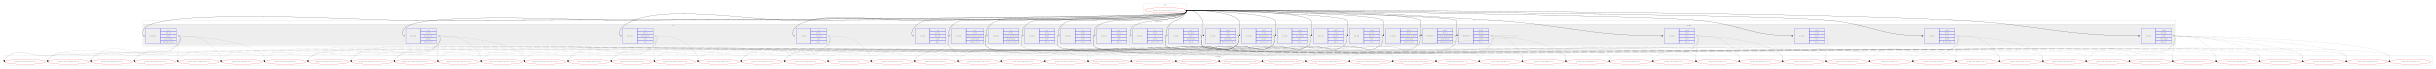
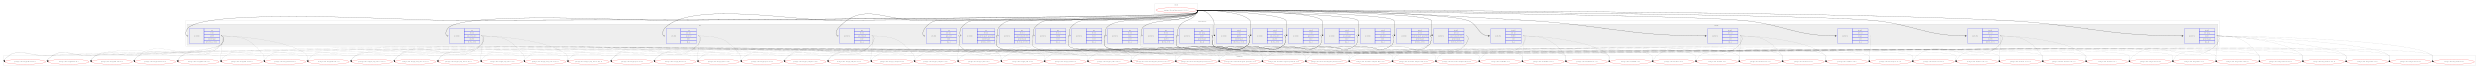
  digraph {
    compound=true
    concentrate=true
    fontname="PT Serif"
    fontsize=10
    newrank=true
    rankdir=TB
    ranksep=1.5
    node [color=red fontname="PT Serif" fontsize=10]
    edge [arrowhead=vee fontname="PT Serif" headport=w style=dotted tailport=e weight=100]
    n1 [label="portage://dev-ml/ppx_assert-0.14.0-r1" width=4]
    n2 [color=blue label=<<TABLE BORDER="0" CELLBORDER="1" CELLSPACING="0" CELLPADDING="4" WIDTH="220"><TR><TD ROWSPAN="6" CELLPADDING="30">pack_dep</TD></TR><TR><TD WIDTH="110">install</TD></TR><TR><TD>dev-lang</TD></TR><TR><TD>ocaml</TD></TR><TR><TD>greaterequal</TD></TR><TR><TD>[[4],,,4]</TD></TR></TABLE>> shape=none]
    n3 [color=blue label=<<TABLE BORDER="0" CELLBORDER="1" CELLSPACING="0" CELLPADDING="4" WIDTH="220"><TR><TD ROWSPAN="6" CELLPADDING="30">pack_dep</TD></TR><TR><TD WIDTH="110">install</TD></TR><TR><TD>dev-ml</TD></TR><TR><TD>base</TD></TR><TR><TD>smaller</TD></TR><TR><TD>[[0,15],,,0.15]</TD></TR></TABLE>> shape=none]
    n4 [color=blue label=<<TABLE BORDER="0" CELLBORDER="1" CELLSPACING="0" CELLPADDING="4" WIDTH="220"><TR><TD ROWSPAN="6" CELLPADDING="30">pack_dep</TD></TR><TR><TD WIDTH="110">install</TD></TR><TR><TD>dev-ml</TD></TR><TR><TD>cinaps</TD></TR><TR><TD>none</TD></TR><TR><TD>[[],,,,]</TD></TR></TABLE>> shape=none]
    n5 [color=blue label=<<TABLE BORDER="0" CELLBORDER="1" CELLSPACING="0" CELLPADDING="4" WIDTH="220"><TR><TD ROWSPAN="6" CELLPADDING="30">pack_dep</TD></TR><TR><TD WIDTH="110">install</TD></TR><TR><TD>dev-ml</TD></TR><TR><TD>dune</TD></TR><TR><TD>none</TD></TR><TR><TD>[[],,,,]</TD></TR></TABLE>> shape=none]
    n6 [color=blue label=<<TABLE BORDER="0" CELLBORDER="1" CELLSPACING="0" CELLPADDING="4" WIDTH="220"><TR><TD ROWSPAN="6" CELLPADDING="30">pack_dep</TD></TR><TR><TD WIDTH="110">install</TD></TR><TR><TD>dev-ml</TD></TR><TR><TD>findlib</TD></TR><TR><TD>none</TD></TR><TR><TD>[[],,,,]</TD></TR></TABLE>> shape=none]
    n7 [color=blue label=<<TABLE BORDER="0" CELLBORDER="1" CELLSPACING="0" CELLPADDING="4" WIDTH="220"><TR><TD ROWSPAN="6" CELLPADDING="30">pack_dep</TD></TR><TR><TD WIDTH="110">install</TD></TR><TR><TD>dev-ml</TD></TR><TR><TD>ocaml-compiler-libs</TD></TR><TR><TD>greaterequal</TD></TR><TR><TD>[[0,11,0],,,0.11.0]</TD></TR></TABLE>> shape=none]
    n8 [color=blue label=<<TABLE BORDER="0" CELLBORDER="1" CELLSPACING="0" CELLPADDING="4" WIDTH="220"><TR><TD ROWSPAN="6" CELLPADDING="30">pack_dep</TD></TR><TR><TD WIDTH="110">install</TD></TR><TR><TD>dev-ml</TD></TR><TR><TD>ocaml-migrate-parsetree</TD></TR><TR><TD>greaterequal</TD></TR><TR><TD>[[2,0,0],,,2.0.0]</TD></TR></TABLE>> shape=none]
    n9 [color=blue label=<<TABLE BORDER="0" CELLBORDER="1" CELLSPACING="0" CELLPADDING="4" WIDTH="220"><TR><TD ROWSPAN="6" CELLPADDING="30">pack_dep</TD></TR><TR><TD WIDTH="110">install</TD></TR><TR><TD>dev-ml</TD></TR><TR><TD>ppx_cold</TD></TR><TR><TD>none</TD></TR><TR><TD>[[],,,,]</TD></TR></TABLE>> shape=none]
    n10 [color=blue label=<<TABLE BORDER="0" CELLBORDER="1" CELLSPACING="0" CELLPADDING="4" WIDTH="220"><TR><TD ROWSPAN="6" CELLPADDING="30">pack_dep</TD></TR><TR><TD WIDTH="110">install</TD></TR><TR><TD>dev-ml</TD></TR><TR><TD>ppx_compare</TD></TR><TR><TD>none</TD></TR><TR><TD>[[],,,,]</TD></TR></TABLE>> shape=none]
    n11 [color=blue label=<<TABLE BORDER="0" CELLBORDER="1" CELLSPACING="0" CELLPADDING="4" WIDTH="220"><TR><TD ROWSPAN="6" CELLPADDING="30">pack_dep</TD></TR><TR><TD WIDTH="110">install</TD></TR><TR><TD>dev-ml</TD></TR><TR><TD>ppx_here</TD></TR><TR><TD>none</TD></TR><TR><TD>[[],,,,]</TD></TR></TABLE>> shape=none]
    n12 [color=blue label=<<TABLE BORDER="0" CELLBORDER="1" CELLSPACING="0" CELLPADDING="4" WIDTH="220"><TR><TD ROWSPAN="6" CELLPADDING="30">pack_dep</TD></TR><TR><TD WIDTH="110">install</TD></TR><TR><TD>dev-ml</TD></TR><TR><TD>ppx_sexp_conv</TD></TR><TR><TD>smaller</TD></TR><TR><TD>[[0,15],,,0.15]</TD></TR></TABLE>> shape=none]
    n13 [color=blue label=<<TABLE BORDER="0" CELLBORDER="1" CELLSPACING="0" CELLPADDING="4" WIDTH="220"><TR><TD ROWSPAN="6" CELLPADDING="30">pack_dep</TD></TR><TR><TD WIDTH="110">install</TD></TR><TR><TD>dev-ml</TD></TR><TR><TD>ppxlib</TD></TR><TR><TD>greaterequal</TD></TR><TR><TD>[[0,18,0],,,0.18.0]</TD></TR></TABLE>> shape=none]
    n14 [color=blue label=<<TABLE BORDER="0" CELLBORDER="1" CELLSPACING="0" CELLPADDING="4" WIDTH="220"><TR><TD ROWSPAN="6" CELLPADDING="30">pack_dep</TD></TR><TR><TD WIDTH="110">run</TD></TR><TR><TD>dev-lang</TD></TR><TR><TD>ocaml</TD></TR><TR><TD>greaterequal</TD></TR><TR><TD>[[4],,,4]</TD></TR></TABLE>> shape=none]
    n15 [color=blue label=<<TABLE BORDER="0" CELLBORDER="1" CELLSPACING="0" CELLPADDING="4" WIDTH="220"><TR><TD ROWSPAN="6" CELLPADDING="30">pack_dep</TD></TR><TR><TD WIDTH="110">run</TD></TR><TR><TD>dev-ml</TD></TR><TR><TD>base</TD></TR><TR><TD>smaller</TD></TR><TR><TD>[[0,15],,,0.15]</TD></TR></TABLE>> shape=none]
    n16 [color=blue label=<<TABLE BORDER="0" CELLBORDER="1" CELLSPACING="0" CELLPADDING="4" WIDTH="220"><TR><TD ROWSPAN="6" CELLPADDING="30">pack_dep</TD></TR><TR><TD WIDTH="110">run</TD></TR><TR><TD>dev-ml</TD></TR><TR><TD>cinaps</TD></TR><TR><TD>none</TD></TR><TR><TD>[[],,,,]</TD></TR></TABLE>> shape=none]
    n17 [color=blue label=<<TABLE BORDER="0" CELLBORDER="1" CELLSPACING="0" CELLPADDING="4" WIDTH="220"><TR><TD ROWSPAN="6" CELLPADDING="30">pack_dep</TD></TR><TR><TD WIDTH="110">run</TD></TR><TR><TD>dev-ml</TD></TR><TR><TD>dune</TD></TR><TR><TD>none</TD></TR><TR><TD>[[],,,,]</TD></TR></TABLE>> shape=none]
    n18 [color=blue label=<<TABLE BORDER="0" CELLBORDER="1" CELLSPACING="0" CELLPADDING="4" WIDTH="220"><TR><TD ROWSPAN="6" CELLPADDING="30">pack_dep</TD></TR><TR><TD WIDTH="110">run</TD></TR><TR><TD>dev-ml</TD></TR><TR><TD>findlib</TD></TR><TR><TD>none</TD></TR><TR><TD>[[],,,,]</TD></TR></TABLE>> shape=none]
    n19 [color=blue label=<<TABLE BORDER="0" CELLBORDER="1" CELLSPACING="0" CELLPADDING="4" WIDTH="220"><TR><TD ROWSPAN="6" CELLPADDING="30">pack_dep</TD></TR><TR><TD WIDTH="110">run</TD></TR><TR><TD>dev-ml</TD></TR><TR><TD>ocaml-compiler-libs</TD></TR><TR><TD>greaterequal</TD></TR><TR><TD>[[0,11,0],,,0.11.0]</TD></TR></TABLE>> shape=none]
    n20 [color=blue label=<<TABLE BORDER="0" CELLBORDER="1" CELLSPACING="0" CELLPADDING="4" WIDTH="220"><TR><TD ROWSPAN="6" CELLPADDING="30">pack_dep</TD></TR><TR><TD WIDTH="110">run</TD></TR><TR><TD>dev-ml</TD></TR><TR><TD>ocaml-migrate-parsetree</TD></TR><TR><TD>greaterequal</TD></TR><TR><TD>[[2,0,0],,,2.0.0]</TD></TR></TABLE>> shape=none]
    n21 [color=blue label=<<TABLE BORDER="0" CELLBORDER="1" CELLSPACING="0" CELLPADDING="4" WIDTH="220"><TR><TD ROWSPAN="6" CELLPADDING="30">pack_dep</TD></TR><TR><TD WIDTH="110">run</TD></TR><TR><TD>dev-ml</TD></TR><TR><TD>ppx_cold</TD></TR><TR><TD>none</TD></TR><TR><TD>[[],,,,]</TD></TR></TABLE>> shape=none]
    n22 [color=blue label=<<TABLE BORDER="0" CELLBORDER="1" CELLSPACING="0" CELLPADDING="4" WIDTH="220"><TR><TD ROWSPAN="6" CELLPADDING="30">pack_dep</TD></TR><TR><TD WIDTH="110">run</TD></TR><TR><TD>dev-ml</TD></TR><TR><TD>ppx_here</TD></TR><TR><TD>none</TD></TR><TR><TD>[[],,,,]</TD></TR></TABLE>> shape=none]
    n23 [color=blue label=<<TABLE BORDER="0" CELLBORDER="1" CELLSPACING="0" CELLPADDING="4" WIDTH="220"><TR><TD ROWSPAN="6" CELLPADDING="30">pack_dep</TD></TR><TR><TD WIDTH="110">run</TD></TR><TR><TD>dev-ml</TD></TR><TR><TD>ppx_compare</TD></TR><TR><TD>none</TD></TR><TR><TD>[[],,,,]</TD></TR></TABLE>> shape=none]
    n24 [color=blue label=<<TABLE BORDER="0" CELLBORDER="1" CELLSPACING="0" CELLPADDING="4" WIDTH="220"><TR><TD ROWSPAN="6" CELLPADDING="30">pack_dep</TD></TR><TR><TD WIDTH="110">run</TD></TR><TR><TD>dev-ml</TD></TR><TR><TD>ppx_sexp_conv</TD></TR><TR><TD>smaller</TD></TR><TR><TD>[[0,15],,,0.15]</TD></TR></TABLE>> shape=none]
    n25 [color=blue label=<<TABLE BORDER="0" CELLBORDER="1" CELLSPACING="0" CELLPADDING="4" WIDTH="220"><TR><TD ROWSPAN="6" CELLPADDING="30">pack_dep</TD></TR><TR><TD WIDTH="110">run</TD></TR><TR><TD>dev-ml</TD></TR><TR><TD>ppxlib</TD></TR><TR><TD>greaterequal</TD></TR><TR><TD>[[0,18,0],,,0.18.0]</TD></TR></TABLE>> shape=none]
    n26 [label="portage://dev-lang/ocaml-5.2.0" width=4]
    n27 [label="portage://dev-lang/ocaml-4.14.2" width=4]
    n28 [label="portage://dev-lang/ocaml-4.14.1" width=4]
    n29 [label="portage://dev-lang/ocaml-4.13.5" width=4]
    n30 [label="portage://dev-lang/ocaml-4.12.1" width=4]
    n31 [label="portage://dev-lang/ocaml-4.11.2-r2" width=4]
    n32 [label="portage://dev-lang/ocaml-4.10.2-r3" width=4]
    n33 [label="portage://dev-lang/ocaml-4.09.0-r3" width=4]
    n34 [label="portage://dev-ml/base-0.17.1" width=4]
    n35 [label="portage://smaller-ml/base-0.16.3-r1" width=4]
    n36 [label="portage://dev-ml/base-0.15.1-r2" width=4]
    n37 [label="portage://dev-ml/base-0.14.3-r2" width=4]
    n38 [label="portage://dev-ml/base-0.14.0-r2" width=4]
    n39 [label="portage://dev-ml/cinaps-0.15.1-r1" width=4]
    n40 [label="portage://dev-ml/ppx_cold-0.17.0" width=4]
    n41 [label="portage://dev-ml/ppx_cold-0.16.0" width=4]
    n42 [label="portage://dev-ml/ppx_cold-0.15.0" width=4]
    n43 [label="portage://dev-ml/ppx_cold-0.14.0-r1" width=4]
    n44 [label="portage://dev-ml/dune-3.16.0" width=4]
    n45 [label="portage://dev-ml/dune-3.13.1" width=4]
    n46 [label="portage://dev-ml/dune-2.9.3-r3" width=4]
    n47 [label="portage://dev-ml/dune-2.9.1" width=4]
    n48 [label="portage://dev-ml/dune-2.8.4" width=4]
    n49 [label="portage://dev-ml/findlib-1.9.6-r1" width=4]
    n50 [label="portage://dev-ml/findlib-1.9.5" width=4]
    n51 [label="portage://dev-ml/findlib-1.9.3" width=4]
    n52 [label="portage://dev-ml/findlib-1.8.1-r2" width=4]
    n53 [label="portage://dev-ml/ocaml-compiler-libs-0.17.0" width=4]
    n54 [label="portage://dev-ml/ocaml-compiler-libs-0.12.4" width=4]
    n55 [label="portage://dev-ml/ocaml-compiler-libs-0.12.3" width=4]
    n56 [label="portage://dev-ml/ocaml-migrate-parsetree-2.4.0" width=4]
    n57 [label="portage://dev-ml/ocaml-migrate-parsetree-2.3.0" width=4]
    n58 [label="portage://dev-ml/ocaml-migrate-parsetree-2.2.0" width=4]
    n59 [label="portage://dev-ml/ocaml-migrate-parsetree-2.1.0" width=4]
    n60 [label="portage://dev-ml/ocaml-migrate-parsetree-1.8.0-r1" width=4]
    n61 [label="portage://dev-ml/ppx_compare-0.17.0" width=4]
    n62 [label="portage://dev-ml/ppx_compare-0.16.0" width=4]
    n63 [label="portage://dev-ml/ppx_compare-0.15.0" width=4]
    n64 [label="portage://dev-ml/ppx_compare-0.14.0" width=4]
    n65 [label="portage://dev-ml/ppx_here-0.17.0" width=4]
    n66 [label="portage://dev-ml/ppx_here-0.16.0" width=4]
    n67 [label="portage://dev-ml/ppx_here-0.15.0" width=4]
    n68 [label="portage://dev-ml/ppx_here-0.14.0" width=4]
    n69 [label="portage://dev-ml/ppx_sexp_conv-0.17.0" width=4]
    n70 [label="portage://dev-ml/ppx_sexp_conv-0.16.7-r1" width=4]
    n71 [label="portage://dev-ml/ppx_sexp_conv-0.15.1-r1" width=4]
    n72 [label="portage://dev-ml/ppx_sexp_conv-0.14.3-r1" width=4]
    n73 [label="portage://dev-ml/ppx_sexp_conv-0.14.2-r2" width=4]
    n74 [label="portage://dev-ml/ppx_sexp_conv-0.14.1-r1" width=4]
    n75 [label="portage://dev-ml/ppxlib-0.32.1" width=4]
    n76 [label="portage://dev-ml/ppxlib-0.30.0-r1" width=4]
    n77 [label="portage://dev-ml/ppxlib-0.29.1-r1" width=4]
+   n78 [label="portage://dev-ml/ppxlib-0.29.0-r1" width=4]
    n79 [label="portage://dev-ml/ppxlib-0.24.0-r1" width=4]
    n80 [label="portage://dev-ml/ppxlib-0.22.2-r3" width=4]
    n81 [label="portage://dev-ml/ppxlib-0.21.0-r4" width=4]
    n82 [label="portage://dev-ml/ppxlib-0.20.0-r2" width=4]
    subgraph cluster_1 {
      color=gray
      label=<<i>ebuild</i>>
      n1
    }
    subgraph cluster_2 {
      color=gray
      label=<<i>dependencies</i>>
      subgraph cluster_3 {
        color=gray
        fillcolor="#eeeeee"
        label=<<i>compile</i>>
        style=filled
        subgraph sub_4 {
          color=gray
          fillcolor="#eeeeee"
          label=<<i>compile</i>>
          style=filled
          n2
        }
        subgraph sub_5 {
          color=gray
          fillcolor="#eeeeee"
          label=<<i>compile</i>>
          style=filled
          n3
        }
        subgraph sub_6 {
          color=gray
          fillcolor="#eeeeee"
          label=<<i>compile</i>>
          style=filled
          n4
        }
        subgraph sub_7 {
          color=gray
          fillcolor="#eeeeee"
          label=<<i>compile</i>>
          style=filled
          n5
        }
        subgraph sub_8 {
          color=gray
          fillcolor="#eeeeee"
          label=<<i>compile</i>>
          style=filled
          n6
        }
        subgraph sub_9 {
          color=gray
          fillcolor="#eeeeee"
          label=<<i>compile</i>>
          style=filled
          n7
        }
        subgraph sub_10 {
          color=gray
          fillcolor="#eeeeee"
          label=<<i>compile</i>>
          style=filled
          n8
        }
        subgraph sub_11 {
          color=gray
          fillcolor="#eeeeee"
          label=<<i>compile</i>>
          style=filled
          n9
        }
        subgraph sub_12 {
          color=gray
          fillcolor="#eeeeee"
          label=<<i>compile</i>>
          style=filled
          n10
        }
        subgraph sub_13 {
          color=gray
          fillcolor="#eeeeee"
          label=<<i>compile</i>>
          style=filled
          n11
        }
        subgraph sub_14 {
          color=gray
          fillcolor="#eeeeee"
          label=<<i>compile</i>>
          style=filled
          n12
        }
        subgraph sub_15 {
          color=gray
          fillcolor="#eeeeee"
          label=<<i>compile</i>>
          style=filled
          n13
        }
      }
      subgraph cluster_16 {
        color=gray
        fillcolor="#eeeeee"
        label=<<i>compile and run</i>>
        style=filled
      }
      subgraph cluster_17 {
        color=gray
        fillcolor="#eeeeee"
        label=<<i>run</i>>
        style=filled
        subgraph sub_18 {
          color=gray
          fillcolor="#eeeeee"
          label=<<i>run</i>>
          style=filled
          n14
        }
        subgraph sub_19 {
          color=gray
          fillcolor="#eeeeee"
          label=<<i>run</i>>
          style=filled
          n15
        }
        subgraph sub_20 {
          color=gray
          fillcolor="#eeeeee"
          label=<<i>run</i>>
          style=filled
          n16
        }
        subgraph sub_21 {
          color=gray
          fillcolor="#eeeeee"
          label=<<i>run</i>>
          style=filled
          n17
        }
        subgraph sub_22 {
          color=gray
          fillcolor="#eeeeee"
          label=<<i>run</i>>
          style=filled
          n18
        }
        subgraph sub_23 {
          color=gray
          fillcolor="#eeeeee"
          label=<<i>run</i>>
          style=filled
          n19
        }
        subgraph sub_24 {
          color=gray
          fillcolor="#eeeeee"
          label=<<i>run</i>>
          style=filled
          n20
        }
        subgraph sub_25 {
          color=gray
          fillcolor="#eeeeee"
          label=<<i>run</i>>
          style=filled
          n21
        }
        subgraph sub_26 {
          color=gray
          fillcolor="#eeeeee"
          label=<<i>run</i>>
          style=filled
          n22
        }
        subgraph sub_27 {
          color=gray
          fillcolor="#eeeeee"
          label=<<i>run</i>>
          style=filled
          n23
        }
        subgraph sub_28 {
          color=gray
          fillcolor="#eeeeee"
          label=<<i>run</i>>
          style=filled
          n24
        }
        subgraph sub_29 {
          color=gray
          fillcolor="#eeeeee"
          label=<<i>run</i>>
          style=filled
          n25
        }
      }
    }
    subgraph cluster_30 {
      color=gray
      label=<<i>candidates</i>>
      rank=same
      subgraph sub_31 {
        color=black
        label=<<i>candidates</i>>
        nodesep=1
        rank=same
        n49
        n50
        n51
        n52
      }
      subgraph sub_32 {
        color=black
        label=<<i>candidates</i>>
        nodesep=1
        rank=same
        n26
        n27
        n28
        n29
        n30
        n31
        n32
        n33
      }
      subgraph sub_33 {
        color=black
        label=<<i>candidates</i>>
        nodesep=1
        rank=same
        n34
        n35
        n36
        n37
        n38
      }
      subgraph sub_34 {
        color=black
        label=<<i>candidates</i>>
        nodesep=1
        rank=same
        n39
      }
      subgraph sub_35 {
        color=black
        label=<<i>candidates</i>>
        nodesep=1
        rank=same
        n40
        n41
        n42
        n43
      }
      subgraph sub_36 {
        color=black
        label=<<i>candidates</i>>
        nodesep=1
        rank=same
        n44
        n45
        n46
        n47
        n48
      }
      subgraph sub_37 {
        color=black
        label=<<i>candidates</i>>
        nodesep=1
        rank=same
        n53
        n54
        n55
      }
      subgraph sub_38 {
        color=black
        label=<<i>candidates</i>>
        nodesep=1
        rank=same
        n56
        n57
        n58
        n59
        n60
      }
      subgraph sub_39 {
        color=black
        label=<<i>candidates</i>>
        nodesep=1
        rank=same
        n61
        n62
        n63
        n64
      }
      subgraph sub_40 {
        color=black
        label=<<i>candidates</i>>
        nodesep=1
        rank=same
        n65
        n66
        n67
        n68
      }
      subgraph sub_41 {
        color=black
        label=<<i>candidates</i>>
        nodesep=1
        rank=same
        n69
        n70
        n71
        n72
        n73
        n74
      }
      subgraph sub_42 {
        color=black
        label=<<i>candidates</i>>
        nodesep=1
        rank=same
        n75
        n76
        n77
+       n78
        n79
        n80
        n81
        n82
      }
      subgraph sub_43 {
        color=black
        label=<<i>candidates</i>>
        nodesep=1
        rank=same
        n26
        n27
        n28
        n29
        n30
        n31
        n32
        n33
      }
      subgraph sub_44 {
        color=black
        label=<<i>candidates</i>>
        nodesep=1
        rank=same
        n34
        n35
        n36
        n37
        n38
      }
      subgraph sub_45 {
        color=black
        label=<<i>candidates</i>>
        nodesep=1
        rank=same
        n39
      }
      subgraph sub_46 {
        color=black
        label=<<i>candidates</i>>
        nodesep=1
        rank=same
        n44
        n45
        n46
        n47
        n48
      }
      subgraph sub_47 {
        color=black
        label=<<i>candidates</i>>
        nodesep=1
        rank=same
        n49
        n50
        n51
        n52
      }
      subgraph sub_48 {
        color=black
        label=<<i>candidates</i>>
        nodesep=1
        rank=same
        n53
        n54
        n55
      }
      subgraph sub_49 {
        color=black
        label=<<i>candidates</i>>
        nodesep=1
        rank=same
        n56
        n57
        n58
        n59
        n60
      }
      subgraph sub_50 {
        color=black
        label=<<i>candidates</i>>
        nodesep=1
        rank=same
        n40
        n41
        n42
        n43
      }
      subgraph sub_51 {
        color=black
        label=<<i>candidates</i>>
        nodesep=1
        rank=same
        n61
        n62
        n63
        n64
      }
      subgraph sub_52 {
        color=black
        label=<<i>candidates</i>>
        nodesep=1
        rank=same
        n65
        n66
        n67
        n68
      }
      subgraph sub_53 {
        color=black
        label=<<i>candidates</i>>
        nodesep=1
        rank=same
        n75
        n76
        n77
+       n78
        n79
        n80
        n81
        n82
      }
      subgraph sub_54 {
        color=black
        label=<<i>candidates</i>>
        nodesep=1
        rank=same
        n69
        n70
        n71
        n72
        n73
        n74
      }
    }
    n1 -> n2 [style=solid weight=20]
    n1 -> n3 [style=solid weight=20]
    n1 -> n4 [style=solid weight=20]
    n1 -> n5 [style=solid weight=20]
    n1 -> n6 [style=solid weight=20]
    n1 -> n7 [style=solid weight=20]
    n1 -> n8 [style=solid weight=20]
    n1 -> n9 [style=solid weight=20]
    n1 -> n10 [style=solid weight=20]
    n1 -> n11 [style=solid weight=20]
    n1 -> n12 [style=solid weight=20]
    n1 -> n13 [style=solid weight=20]
    n1 -> n14 [arrowhead=odot style=solid weight=20]
    n1 -> n15 [arrowhead=odot style=solid weight=20]
    n1 -> n16 [arrowhead=odot style=solid weight=20]
    n1 -> n17 [arrowhead=odot style=solid weight=20]
    n1 -> n18 [arrowhead=odot style=solid weight=20]
    n1 -> n19 [arrowhead=odot style=solid weight=20]
    n1 -> n20 [arrowhead=odot style=solid weight=20]
    n1 -> n21 [arrowhead=odot style=solid weight=20]
    n1 -> n22 [arrowhead=odot style=solid weight=20]
    n1 -> n23 [arrowhead=odot style=solid weight=20]
    n1 -> n24 [arrowhead=odot style=solid weight=20]
    n1 -> n25 [arrowhead=odot style=solid weight=20]
    n2 -> n26
    n2 -> n27
    n2 -> n28
    n2 -> n29
    n2 -> n30
    n2 -> n31
    n2 -> n32
    n2 -> n33
    n3 -> n34
    n3 -> n35
    n3 -> n36
    n3 -> n37
    n3 -> n38
    n4 -> n39
    n5 -> n44
    n5 -> n45
    n5 -> n46
    n5 -> n47
    n5 -> n48
    n6 -> n49
    n6 -> n50
    n6 -> n51
    n6 -> n52
    n7 -> n53
    n7 -> n54
    n7 -> n55
    n8 -> n56
    n8 -> n57
    n8 -> n58
    n8 -> n59
    n8 -> n60
    n9 -> n40
    n9 -> n41
    n9 -> n42
    n9 -> n43
    n10 -> n61
    n10 -> n62
    n10 -> n63
    n10 -> n64
    n11 -> n65
    n11 -> n66
    n11 -> n67
    n11 -> n68
    n12 -> n69
    n12 -> n70
    n12 -> n71
    n12 -> n72
    n12 -> n73
    n12 -> n74
    n13 -> n75
    n13 -> n76
    n13 -> n77
+   n13 -> n78
    n13 -> n79
    n13 -> n80
    n13 -> n81
    n13 -> n82
    n14 -> n26
    n14 -> n27
    n14 -> n28
    n14 -> n29
    n14 -> n30
    n14 -> n31
    n14 -> n32
    n14 -> n33
    n15 -> n34
    n15 -> n35
    n15 -> n36
    n15 -> n37
    n15 -> n38
    n16 -> n39
    n17 -> n44
    n17 -> n45
    n17 -> n46
    n17 -> n47
    n17 -> n48
    n18 -> n49
    n18 -> n50
    n18 -> n51
    n18 -> n52
    n19 -> n53
    n19 -> n54
    n19 -> n55
    n20 -> n56
    n20 -> n57
    n20 -> n58
    n20 -> n59
    n20 -> n60
    n21 -> n40
    n21 -> n41
    n21 -> n42
    n21 -> n43
    n22 -> n65
    n22 -> n66
    n22 -> n67
    n22 -> n68
    n23 -> n61
    n23 -> n62
    n23 -> n63
    n23 -> n64
    n24 -> n69
    n24 -> n70
    n24 -> n71
    n24 -> n72
    n24 -> n73
    n24 -> n74
    n25 -> n75
    n25 -> n76
    n25 -> n77
+   n25 -> n78
    n25 -> n79
    n25 -> n80
    n25 -> n81
    n25 -> n82
  }
